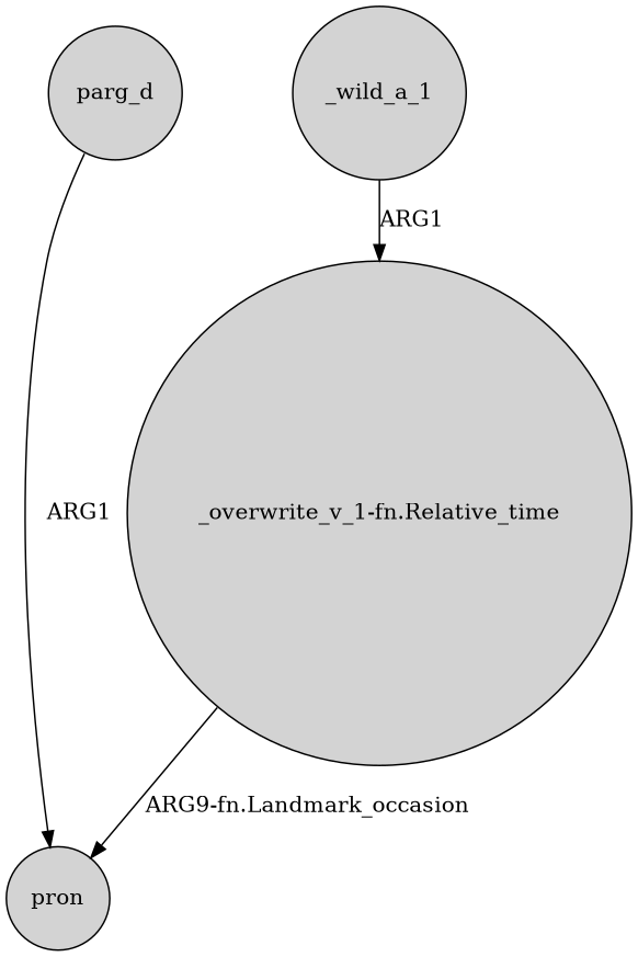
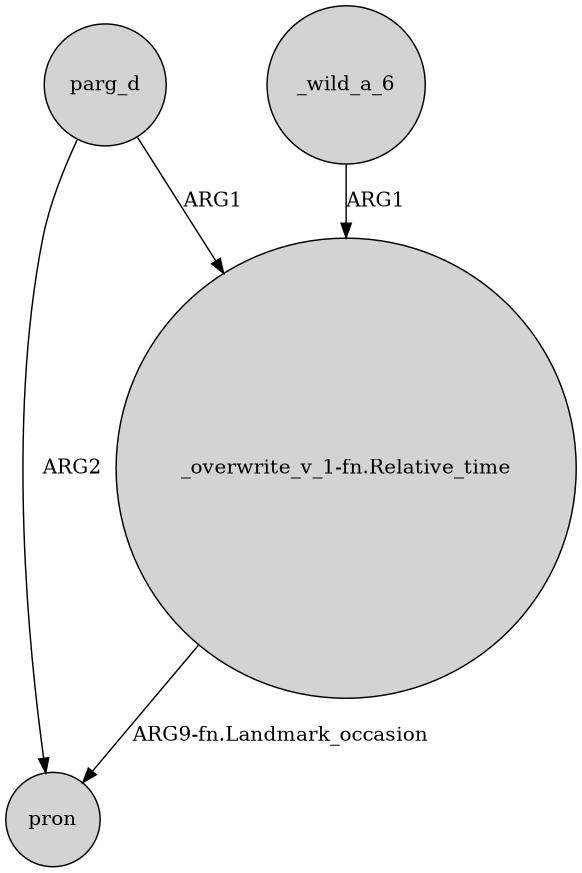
  digraph {
    node [shape=circle style=filled]
    parg_d
    pron
    "_overwrite_v_1-fn.Relative_time"
-   _wild_a_1
-   parg_d -> pron [label=ARG1]
+   _wild_a_1 [label=_wild_a_6]
+   parg_d -> pron [label=ARG2]
+   parg_d -> "_overwrite_v_1-fn.Relative_time" [label=ARG1]
    "_overwrite_v_1-fn.Relative_time" -> pron [label="ARG9-fn.Landmark_occasion"]
    _wild_a_1 -> "_overwrite_v_1-fn.Relative_time" [label=ARG1]
  }
